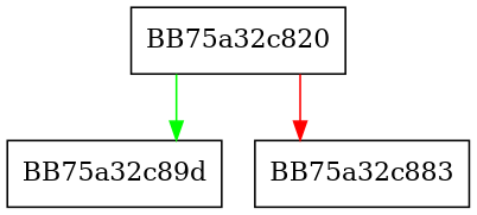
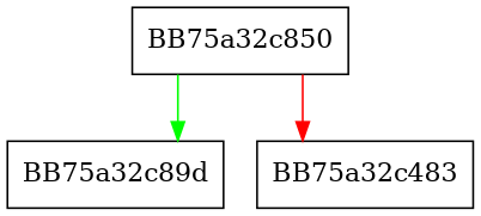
  digraph {
    splines=ortho
    node [shape=box]
-   BB75a32c850 [label=BB75a32c820]
+   BB75a32c850
    BB75a32c89d
-   BB75a32c883
+   BB75a32c883 [label=BB75a32c483]
    BB75a32c850 -> BB75a32c89d [color=green]
    BB75a32c850 -> BB75a32c883 [color=red]
  }
